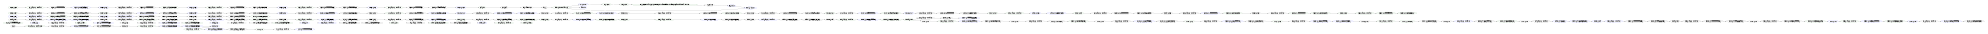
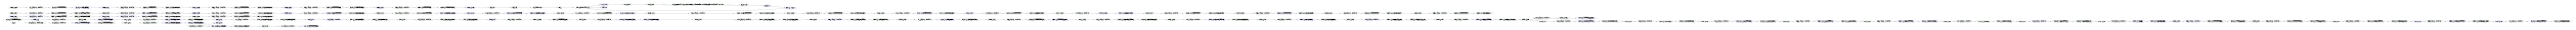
  digraph {
    fontname="DejaVu Sans Mono"
    rankdir=LR
    node [color=darkgreen fontname="DejaVu Sans Mono"]
    edge [fontname="DejaVu Sans Mono"]
    "i2 = 0" [color=black]
    "$r0 = newarray (double[])[58]"
    "$r1 = newarray (double)[2]" [color=gray40]
    "$r1[0] = 9.999999999999994E-9" [color=blue]
    "$r1[1] = 9.999999999999994E-9" [color=black]
    "$r0[0] = $r1" [color=gray40]
    "$r2 = newarray (double)[2]"
    "$r2[0] = 2.9802322387695306E-8" [color=blue]
    "$r2[1] = 2.9802322387695296E-8" [color=blue]
    "$r0[1] = $r2" [color=blue]
    "$r3 = newarray (double)[2]"
    "$r3[0] = 5.960464477539061E-8" [color=blue]
    "$r3[1] = 5.960464477539054E-8" [color=black]
    "$r0[2] = $r3"
    "$r4 = newarray (double)[2]" [color=gray40]
    "$r4[0] = 9.999999999999998E-8" [color=blue]
    "$r0[3] = $r4" [color=blue]
    "$r4[1] = 9.999999999999964E-8"
    "$r5 = newarray (double)[2]" [color=gray40]
    "$r5[0] = 1.0E-7"
    "$r5[1] = 9.999999999999965E-8" [color=blue]
    "$r0[4] = $r5" [color=gray40]
    "$r6 = newarray (double)[2]" [color=black]
    "$r6[0] = 1.1920928955078122E-7" [color=blue]
    "$r6[1] = 1.1920928955078065E-7"
    "$r0[5] = $r6" [color=blue]
    "$r7 = newarray (double)[2]" [color=gray40]
    "$r7[0] = 2.3841857910156245E-7" [color=gray40]
    "$r7[1] = 2.3841857910155792E-7"
    "$r0[6] = $r7" [color=blue]
    "$r8 = newarray (double)[2]" [color=blue]
    "$r8[0] = 4.768371582031249E-7" [color=black]
    "$r8[1] = 4.7683715820308874E-7" [color=black]
    "$r0[7] = $r8"
    "$r9 = newarray (double)[2]" [color=black]
    "$r9[0] = 9.536743164062498E-7"
    "$r9[1] = 9.536743164059606E-7" [color=black]
    "$r0[8] = $r9" [color=blue]
    "$r10 = newarray (double)[2]"
    "$r10[0] = 1.0E-6"
+   "$r10[1] = 9.999999999996666E-7" [color=black]
    "$r0[9] = $r10" [color=black]
    "$r11 = newarray (double)[2]" [color=black]
    "$r11[0] = 1.9073486328124996E-6" [color=blue]
    "$r11[1] = 1.9073486328101865E-6" [color=blue]
    "$r0[10] = $r11" [color=gray40]
    "$r12 = newarray (double)[2]" [color=black]
    "$r12[0] = 3.814697265624999E-6"
    "$r12[1] = 3.8146972656064953E-6" [color=gray40]
    "$r0[11] = $r12" [color=gray40]
    "$r13 = newarray (double)[2]" [color=blue]
    "$r13[0] = 7.629394531249999E-6" [color=black]
    "$r13[1] = 7.62939453110197E-6"
    "$r0[12] = $r13" [color=black]
    "$r14 = newarray (double)[2]"
    "$r14[0] = 7.62939453125E-6" [color=blue]
    "$r14[1] = 7.629394531101971E-6" [color=black]
    "$r0[13] = $r14" [color=black]
    "$r15 = newarray (double)[2]" [color=gray40]
    "$r15[0] = 9.999999999999994E-6" [color=black]
    "$r15[1] = 9.999999999666661E-6" [color=blue]
    "$r0[14] = $r15"
    "$r16 = newarray (double)[2]" [color=gray40]
    "$r16[0] = 1.5258789062499998E-5" [color=black]
    "$r16[1] = 1.525878906131576E-5"
    "$r0[15] = $r16"
    "$r17 = newarray (double)[2]" [color=gray40]
    "$r17[0] = 3.0517578124999997E-5" [color=blue]
    "$r17[1] = 3.0517578115526096E-5"
    "$r0[16] = $r17"
    "$r18 = newarray (double)[2]"
    "$r18[0] = 3.0517578125E-5" [color=blue]
    "$r18[1] = 3.05175781155261E-5" [color=black]
    "$r0[17] = $r18" [color=black]
    "$r19 = newarray (double)[2]" [color=blue]
    "$r19[0] = 6.103515624995466E-5" [color=gray40]
    "$r19[1] = 6.103515617416344E-5" [color=black]
    "$r0[18] = $r19" [color=gray40]
    "$r20 = newarray (double)[2]"
    "$r20[0] = 6.103515624999999E-5" [color=blue]
    "$r20[1] = 6.1035156174208766E-5"
    "$r0[19] = $r20"
    "$r21 = newarray (double)[2]" [color=black]
    "$r0[20] = $r21" [color=gray40]
    "$r21[0] = 1.0E-4" [color=black]
    "$r21[1] = 9.999999966666668E-5" [color=blue]
    "$r22 = newarray (double)[2]"
    "$r22[0] = 1.2207031249999997E-4" [color=blue]
    "$r22[1] = 1.2207031189367017E-4" [color=gray40]
    "$r0[21] = $r22" [color=gray40]
    "$r23 = newarray (double)[2]" [color=gray40]
    "$r23[0] = 1.220703125E-4" [color=black]
    "$r23[1] = 1.220703118936702E-4"
    "$r0[22] = $r23" [color=gray40]
    "$r24 = newarray (double)[2]" [color=black]
    "$r24[0] = 2.4414062499998138E-4" [color=blue]
    "$r24[1] = 2.4414062014934307E-4" [color=black]
    "$r0[23] = $r24"
    "$r25 = newarray (double)[2]" [color=gray40]
    "$r25[0] = 2.4414062499999997E-4" [color=blue]
    "$r25[1] = 2.441406201493617E-4" [color=gray40]
    "$r0[24] = $r25"
    "$r26 = newarray (double)[2]" [color=gray40]
    "$r26[0] = 4.882812499999999E-4" [color=blue]
    "$r26[1] = 4.882812111948963E-4" [color=blue]
    "$r0[25] = $r26" [color=gray40]
    "$r27 = newarray (double)[2]"
    "$r27[0] = 4.8828125E-4"
    "$r27[1] = 4.882812111948964E-4" [color=gray40]
    "$r0[26] = $r27" [color=gray40]
    "$r28 = newarray (double)[2]" [color=blue]
    "$r28[0] = 9.76562499999974E-4" [color=black]
    "$r28[1] = 9.765621895592341E-4"
    "$r0[27] = $r28" [color=gray40]
    "$r29 = newarray (double)[2]" [color=black]
    "$r29[0] = 9.765625E-4" [color=blue]
    "$r29[1] = 9.765621895592603E-4" [color=blue]
    "$r0[28] = $r29" [color=blue]
    "$r30 = newarray (double)[2]" [color=blue]
    "$r30[0] = 9.999999999999883E-4" [color=black]
    "$r30[1] = 9.99999666666788E-4" [color=black]
    "$r0[29] = $r30" [color=black]
    "$r31 = newarray (double)[2]" [color=black]
    "$r31[0] = 9.999999999999992E-4" [color=black]
    "$r31[1] = 9.999996666667991E-4" [color=black]
    "$r0[30] = $r31" [color=gray40]
    "$r32 = newarray (double)[2]" [color=black]
    "$r32[0] = 0.0019531249999999924" [color=gray40]
    "$r32[1] = 0.0019531225164769162"
    "$r0[31] = $r32" [color=blue]
    "$r33 = newarray (double)[2]"
    "$r33[0] = 0.0019531249999999998" [color=blue]
    "$r33[1] = 0.0019531225164769238"
    "$r0[32] = $r33" [color=blue]
    "$r34 = newarray (double)[2]" [color=gray40]
    "$r34[0] = 0.0039062499999999983" [color=blue]
    "$r34[1] = 0.003906230131906338" [color=black]
    "$r0[33] = $r34" [color=blue]
    "$r35 = newarray (double)[2]" [color=blue]
    "$r35[0] = 0.003906249999999999"
    "$r35[1] = 0.0039062301319063393"
    "$r0[34] = $r35" [color=blue]
    "$r36 = newarray (double)[2]" [color=blue]
    "$r36[0] = 0.007812499999999993" [color=gray40]
    "$r36[1] = 0.007812341058161008" [color=gray40]
    "$r0[35] = $r36" [color=gray40]
    "$r37 = newarray (double)[2]" [color=black]
    "$r37[0] = 0.007812499999999998" [color=black]
    "$r37[1] = 0.007812341058161012"
    "$r38 = newarray (double)[2]" [color=gray40]
    "$r0[36] = $r37"
    "$r38[0] = 0.00999999999999994" [color=gray40]
    "$r38[1] = 0.009999666679999401" [color=black]
    "$r0[37] = $r38"
    "$r39 = newarray (double)[2]" [color=black]
    "$r39[0] = 0.00999999999999996" [color=blue]
    "$r39[1] = 0.00999966667999942" [color=black]
    "$r0[38] = $r39" [color=blue]
    "$r40 = newarray (double)[2]" [color=gray40]
    "$r40[0] = 0.015624999999999997" [color=gray40]
    "$r40[1] = 0.01562372855840886" [color=black]
    "$r0[39] = $r40" [color=blue]
    "$r41 = newarray (double)[2]" [color=black]
    "$r41[0] = 0.015624999999999998" [color=blue]
    "$r41[1] = 0.015623728558408864" [color=black]
    "$r0[40] = $r41" [color=black]
    "$r42 = newarray (double)[2]"
    "$r42[0] = 0.031249999999999976" [color=gray40]
    "$r42[1] = 0.031239831446031235" [color=blue]
    "$r0[41] = $r42" [color=blue]
    "$r43 = newarray (double)[2]" [color=black]
    "$r43[0] = 0.031249999999999993" [color=blue]
    "$r43[1] = 0.03123983144603125" [color=blue]
    "$r0[42] = $r43" [color=gray40]
    "$r44 = newarray (double)[2]" [color=gray40]
    "$r44[0] = 0.06249999999999995"
    "$r44[1] = 0.06241874674751247" [color=blue]
    "$r0[43] = $r44" [color=black]
    "$r45 = newarray (double)[2]" [color=gray40]
    "$r45[0] = 0.06249999999999999" [color=gray40]
    "$r45[1] = 0.06241874674751251"
    "$r0[44] = $r45" [color=black]
    "$r46 = newarray (double)[2]" [color=black]
    "$r46[0] = 0.09999999999999995" [color=black]
    "$r46[1] = 0.09966799462495578" [color=gray40]
    "$r0[45] = $r46"
    "$r47 = newarray (double)[2]" [color=gray40]
    "$r47[0] = 0.09999999999999996" [color=blue]
    "$r47[1] = 0.09966799462495578"
    "$r0[46] = $r47" [color=blue]
    "$r48 = newarray (double)[2]" [color=black]
    "$r48[0] = 0.12499999999999999" [color=gray40]
    "$r48[1] = 0.1243530017715962" [color=black]
    "$r0[47] = $r48"
    "$r49 = newarray (double)[2]"
    "$r49[0] = 0.125" [color=blue]
    "$r49[1] = 0.1243530017715962" [color=blue]
    "$r0[48] = $r49"
    "$r50 = newarray (double)[2]" [color=gray40]
    "$r50[0] = 0.24999999999999997" [color=gray40]
    "$r50[1] = 0.24491866240370913" [color=gray40]
    "$r0[49] = $r50" [color=black]
    "$r51 = newarray (double)[2]" [color=black]
    "$r51[0] = 0.4999999999999998" [color=blue]
    "$r51[1] = 0.4621171572600095"
    "$r0[50] = $r51" [color=gray40]
    "$r52 = newarray (double)[2]" [color=gray40]
    "$r52[0] = 0.4999999999999999"
    "$r52[1] = 0.46211715726000974"
    "$r0[51] = $r52"
    "$r53 = newarray (double)[2]"
    "$r53[0] = 0.9999999999999994"
    "$r53[1] = 0.7615941559557647"
    "$r0[52] = $r53"
    "$r54 = newarray (double)[2]"
    "$r54[0] = 0.9999999999999998" [color=gray40]
    "$r54[1] = 0.7615941559557647" [color=blue]
    "$r0[53] = $r54" [color=blue]
    "$r55 = newarray (double)[2]" [color=black]
    "$r55[0] = 1.99999999999999" [color=black]
    "$r55[1] = 0.9640275800758162"
    "$r0[54] = $r55" [color=blue]
    "$r56 = newarray (double)[2]"
    "$r56[0] = 1.9999999999999931" [color=black]
    "$r56[1] = 0.9640275800758163" [color=gray40]
    "$r0[55] = $r56" [color=blue]
    "$r57 = newarray (double)[2]"
    "$r57[0] = 3.9999999999998685" [color=black]
    "$r57[1] = 0.9993292997390668" [color=black]
    "$r0[56] = $r57" [color=blue]
    "$r58 = newarray (double)[2]"
    "$r58[0] = 3.999999999999951" [color=gray40]
    "$r58[1] = 0.9993292997390669" [color=gray40]
    "$r0[57] = $r58" [color=blue]
    "r59 = $r0"
    "r60 = r59" [color=black]
    "i0 = lengthof r60" [color=gray40]
    n238 [color=gray40 label="i3 = 4"]
    "if i3 >= i0 goto return i2"
    "r61 = r60[i3]" [color=blue]
    "return i2" [color=blue]
    "$d1 = r61[0]"
    "$d0 = r61[1]"
    "$i1 = staticinvoke <javaT.lang.StrictMath.HyperbolicTests: int testTanhCase(double,double)>($d1, $d0)"
    "i2 = i2 + $i1" [color=gray40]
    "i3 = i3 + 1" [color=blue]
    "goto [?= (branch)]" [color=blue]
    "i2 = 0" -> "$r0 = newarray (double[])[58]"
    "$r0 = newarray (double[])[58]" -> "$r1 = newarray (double)[2]"
    "$r1 = newarray (double)[2]" -> "$r1[0] = 9.999999999999994E-9"
    "$r1[0] = 9.999999999999994E-9" -> "$r1[1] = 9.999999999999994E-9"
    "$r1[1] = 9.999999999999994E-9" -> "$r0[0] = $r1"
    "$r0[0] = $r1" -> "$r2 = newarray (double)[2]"
    "$r2 = newarray (double)[2]" -> "$r2[0] = 2.9802322387695306E-8"
    "$r2[0] = 2.9802322387695306E-8" -> "$r2[1] = 2.9802322387695296E-8"
    "$r2[1] = 2.9802322387695296E-8" -> "$r0[1] = $r2"
    "$r3 = newarray (double)[2]" -> "$r0[1] = $r2"
    "$r3 = newarray (double)[2]" -> "$r3[0] = 5.960464477539061E-8"
    "$r3[0] = 5.960464477539061E-8" -> "$r3[1] = 5.960464477539054E-8"
    "$r3[1] = 5.960464477539054E-8" -> "$r0[2] = $r3"
    "$r0[2] = $r3" -> "$r4 = newarray (double)[2]"
    "$r4 = newarray (double)[2]" -> "$r4[0] = 9.999999999999998E-8"
    "$r0[3] = $r4" -> "$r5 = newarray (double)[2]"
    "$r4[1] = 9.999999999999964E-8" -> "$r0[3] = $r4"
    "$r5 = newarray (double)[2]" -> "$r5[0] = 1.0E-7"
    "$r5[0] = 1.0E-7" -> "$r5[1] = 9.999999999999965E-8"
    "$r5[1] = 9.999999999999965E-8" -> "$r0[4] = $r5"
    "$r0[4] = $r5" -> "$r6 = newarray (double)[2]"
    "$r6 = newarray (double)[2]" -> "$r6[0] = 1.1920928955078122E-7"
    "$r6[0] = 1.1920928955078122E-7" -> "$r6[1] = 1.1920928955078065E-7"
    "$r6[1] = 1.1920928955078065E-7" -> "$r0[5] = $r6"
    "$r0[5] = $r6" -> "$r7 = newarray (double)[2]"
    "$r7 = newarray (double)[2]" -> "$r7[0] = 2.3841857910156245E-7"
    "$r7[0] = 2.3841857910156245E-7" -> "$r7[1] = 2.3841857910155792E-7"
    "$r7[1] = 2.3841857910155792E-7" -> "$r0[6] = $r7"
    "$r0[6] = $r7" -> "$r8 = newarray (double)[2]"
    "$r8 = newarray (double)[2]" -> "$r8[0] = 4.768371582031249E-7"
    "$r8[0] = 4.768371582031249E-7" -> "$r8[1] = 4.7683715820308874E-7"
    "$r8[1] = 4.7683715820308874E-7" -> "$r0[7] = $r8"
    "$r0[7] = $r8" -> "$r9 = newarray (double)[2]"
    "$r9 = newarray (double)[2]" -> "$r9[0] = 9.536743164062498E-7"
    "$r9[0] = 9.536743164062498E-7" -> "$r9[1] = 9.536743164059606E-7"
    "$r9[1] = 9.536743164059606E-7" -> "$r0[8] = $r9"
    "$r0[8] = $r9" -> "$r10 = newarray (double)[2]"
    "$r10 = newarray (double)[2]" -> "$r10[0] = 1.0E-6"
+   "$r10[0] = 1.0E-6" -> "$r10[1] = 9.999999999996666E-7"
+   "$r10[1] = 9.999999999996666E-7" -> "$r0[9] = $r10"
    "$r0[9] = $r10" -> "$r11 = newarray (double)[2]"
    "$r11 = newarray (double)[2]" -> "$r11[0] = 1.9073486328124996E-6"
    "$r11[0] = 1.9073486328124996E-6" -> "$r11[1] = 1.9073486328101865E-6"
    "$r11[1] = 1.9073486328101865E-6" -> "$r0[10] = $r11"
    "$r0[10] = $r11" -> "$r12 = newarray (double)[2]"
    "$r12 = newarray (double)[2]" -> "$r12[0] = 3.814697265624999E-6"
    "$r12[0] = 3.814697265624999E-6" -> "$r12[1] = 3.8146972656064953E-6"
    "$r12[1] = 3.8146972656064953E-6" -> "$r0[11] = $r12"
    "$r0[11] = $r12" -> "$r13 = newarray (double)[2]"
    "$r13 = newarray (double)[2]" -> "$r13[0] = 7.629394531249999E-6"
    "$r13[0] = 7.629394531249999E-6" -> "$r13[1] = 7.62939453110197E-6"
    "$r13[1] = 7.62939453110197E-6" -> "$r0[12] = $r13"
    "$r0[12] = $r13" -> "$r14 = newarray (double)[2]"
    "$r14 = newarray (double)[2]" -> "$r14[0] = 7.62939453125E-6"
    "$r14[0] = 7.62939453125E-6" -> "$r14[1] = 7.629394531101971E-6"
    "$r14[1] = 7.629394531101971E-6" -> "$r0[13] = $r14"
    "$r0[13] = $r14" -> "$r15 = newarray (double)[2]"
    "$r15 = newarray (double)[2]" -> "$r15[0] = 9.999999999999994E-6"
    "$r15[0] = 9.999999999999994E-6" -> "$r15[1] = 9.999999999666661E-6"
    "$r15[1] = 9.999999999666661E-6" -> "$r0[14] = $r15"
    "$r0[14] = $r15" -> "$r16 = newarray (double)[2]"
    "$r16 = newarray (double)[2]" -> "$r16[0] = 1.5258789062499998E-5"
    "$r16[0] = 1.5258789062499998E-5" -> "$r16[1] = 1.525878906131576E-5"
    "$r16[1] = 1.525878906131576E-5" -> "$r0[15] = $r16"
    "$r0[15] = $r16" -> "$r17 = newarray (double)[2]"
    "$r17 = newarray (double)[2]" -> "$r17[0] = 3.0517578124999997E-5"
    "$r17[0] = 3.0517578124999997E-5" -> "$r17[1] = 3.0517578115526096E-5"
    "$r17[1] = 3.0517578115526096E-5" -> "$r0[16] = $r17"
    "$r0[16] = $r17" -> "$r18 = newarray (double)[2]"
    "$r18 = newarray (double)[2]" -> "$r18[0] = 3.0517578125E-5"
    "$r18[0] = 3.0517578125E-5" -> "$r18[1] = 3.05175781155261E-5"
    "$r18[1] = 3.05175781155261E-5" -> "$r0[17] = $r18"
    "$r0[17] = $r18" -> "$r19 = newarray (double)[2]"
    "$r19 = newarray (double)[2]" -> "$r19[0] = 6.103515624995466E-5"
    "$r19[0] = 6.103515624995466E-5" -> "$r19[1] = 6.103515617416344E-5"
    "$r19[1] = 6.103515617416344E-5" -> "$r0[18] = $r19"
    "$r0[18] = $r19" -> "$r20 = newarray (double)[2]"
    "$r20 = newarray (double)[2]" -> "$r20[0] = 6.103515624999999E-5"
    "$r20[0] = 6.103515624999999E-5" -> "$r20[1] = 6.1035156174208766E-5"
    "$r20[1] = 6.1035156174208766E-5" -> "$r0[19] = $r20"
    "$r0[19] = $r20" -> "$r21 = newarray (double)[2]"
    "$r0[19] = $r20" -> "$r0[20] = $r21"
    "$r21 = newarray (double)[2]" -> "$r21[0] = 1.0E-4"
    "$r0[20] = $r21" -> "$r22 = newarray (double)[2]"
    "$r21[0] = 1.0E-4" -> "$r21[1] = 9.999999966666668E-5"
    "$r22 = newarray (double)[2]" -> "$r22[0] = 1.2207031249999997E-4"
    "$r22[0] = 1.2207031249999997E-4" -> "$r22[1] = 1.2207031189367017E-4"
    "$r22[1] = 1.2207031189367017E-4" -> "$r0[21] = $r22"
    "$r0[21] = $r22" -> "$r23 = newarray (double)[2]"
    "$r23 = newarray (double)[2]" -> "$r23[0] = 1.220703125E-4"
    "$r23[0] = 1.220703125E-4" -> "$r23[1] = 1.220703118936702E-4"
    "$r23[1] = 1.220703118936702E-4" -> "$r0[22] = $r23"
    "$r0[22] = $r23" -> "$r24 = newarray (double)[2]"
    "$r24 = newarray (double)[2]" -> "$r24[0] = 2.4414062499998138E-4"
    "$r24[0] = 2.4414062499998138E-4" -> "$r24[1] = 2.4414062014934307E-4"
    "$r24[1] = 2.4414062014934307E-4" -> "$r0[23] = $r24"
    "$r0[23] = $r24" -> "$r25 = newarray (double)[2]"
    "$r25 = newarray (double)[2]" -> "$r25[0] = 2.4414062499999997E-4"
    "$r25[0] = 2.4414062499999997E-4" -> "$r25[1] = 2.441406201493617E-4"
    "$r25[1] = 2.441406201493617E-4" -> "$r0[24] = $r25"
    "$r0[24] = $r25" -> "$r26 = newarray (double)[2]"
    "$r26 = newarray (double)[2]" -> "$r26[0] = 4.882812499999999E-4"
    "$r26[0] = 4.882812499999999E-4" -> "$r26[1] = 4.882812111948963E-4"
    "$r26[1] = 4.882812111948963E-4" -> "$r0[25] = $r26"
    "$r0[25] = $r26" -> "$r27 = newarray (double)[2]"
    "$r27 = newarray (double)[2]" -> "$r27[0] = 4.8828125E-4"
    "$r27[0] = 4.8828125E-4" -> "$r27[1] = 4.882812111948964E-4"
    "$r27[1] = 4.882812111948964E-4" -> "$r0[26] = $r27"
    "$r0[26] = $r27" -> "$r28 = newarray (double)[2]"
    "$r28 = newarray (double)[2]" -> "$r28[0] = 9.76562499999974E-4"
    "$r28[0] = 9.76562499999974E-4" -> "$r28[1] = 9.765621895592341E-4"
    "$r28[1] = 9.765621895592341E-4" -> "$r0[27] = $r28"
    "$r0[27] = $r28" -> "$r29 = newarray (double)[2]"
    "$r29 = newarray (double)[2]" -> "$r29[0] = 9.765625E-4"
    "$r29[0] = 9.765625E-4" -> "$r29[1] = 9.765621895592603E-4"
    "$r29[1] = 9.765621895592603E-4" -> "$r0[28] = $r29"
    "$r0[28] = $r29" -> "$r30 = newarray (double)[2]"
    "$r30 = newarray (double)[2]" -> "$r30[0] = 9.999999999999883E-4"
    "$r30[0] = 9.999999999999883E-4" -> "$r30[1] = 9.99999666666788E-4"
    "$r30[1] = 9.99999666666788E-4" -> "$r0[29] = $r30"
    "$r0[29] = $r30" -> "$r31 = newarray (double)[2]"
    "$r31 = newarray (double)[2]" -> "$r31[0] = 9.999999999999992E-4"
    "$r31[0] = 9.999999999999992E-4" -> "$r31[1] = 9.999996666667991E-4"
    "$r31[1] = 9.999996666667991E-4" -> "$r0[30] = $r31"
    "$r0[30] = $r31" -> "$r32 = newarray (double)[2]"
    "$r32 = newarray (double)[2]" -> "$r32[0] = 0.0019531249999999924"
    "$r32[0] = 0.0019531249999999924" -> "$r32[1] = 0.0019531225164769162"
    "$r32[1] = 0.0019531225164769162" -> "$r0[31] = $r32"
    "$r0[31] = $r32" -> "$r33 = newarray (double)[2]"
    "$r33 = newarray (double)[2]" -> "$r33[0] = 0.0019531249999999998"
    "$r33[0] = 0.0019531249999999998" -> "$r33[1] = 0.0019531225164769238"
    "$r33[1] = 0.0019531225164769238" -> "$r0[32] = $r33"
    "$r0[32] = $r33" -> "$r34 = newarray (double)[2]"
    "$r34 = newarray (double)[2]" -> "$r34[0] = 0.0039062499999999983"
    "$r34[0] = 0.0039062499999999983" -> "$r34[1] = 0.003906230131906338"
    "$r0[33] = $r34" -> "$r35 = newarray (double)[2]"
    "$r35 = newarray (double)[2]" -> "$r35[0] = 0.003906249999999999"
    "$r35[0] = 0.003906249999999999" -> "$r35[1] = 0.0039062301319063393"
    "$r35[1] = 0.0039062301319063393" -> "$r0[34] = $r35"
    "$r0[34] = $r35" -> "$r36 = newarray (double)[2]"
    "$r36 = newarray (double)[2]" -> "$r36[0] = 0.007812499999999993"
    "$r36[0] = 0.007812499999999993" -> "$r36[1] = 0.007812341058161008"
    "$r36[1] = 0.007812341058161008" -> "$r0[35] = $r36"
    "$r0[35] = $r36" -> "$r37 = newarray (double)[2]"
    "$r37 = newarray (double)[2]" -> "$r37[0] = 0.007812499999999998"
    "$r37[0] = 0.007812499999999998" -> "$r37[1] = 0.007812341058161012"
    "$r38 = newarray (double)[2]" -> "$r38[0] = 0.00999999999999994"
    "$r0[36] = $r37" -> "$r38 = newarray (double)[2]"
    "$r38[0] = 0.00999999999999994" -> "$r38[1] = 0.009999666679999401"
    "$r38[1] = 0.009999666679999401" -> "$r0[37] = $r38"
    "$r0[37] = $r38" -> "$r39 = newarray (double)[2]"
    "$r39 = newarray (double)[2]" -> "$r39[0] = 0.00999999999999996"
    "$r39[0] = 0.00999999999999996" -> "$r39[1] = 0.00999966667999942"
    "$r39[1] = 0.00999966667999942" -> "$r0[38] = $r39"
    "$r0[38] = $r39" -> "$r40 = newarray (double)[2]"
    "$r40 = newarray (double)[2]" -> "$r40[0] = 0.015624999999999997"
    "$r40[0] = 0.015624999999999997" -> "$r40[1] = 0.01562372855840886"
    "$r40[1] = 0.01562372855840886" -> "$r0[39] = $r40"
    "$r0[39] = $r40" -> "$r41 = newarray (double)[2]"
    "$r41 = newarray (double)[2]" -> "$r41[0] = 0.015624999999999998"
    "$r41[0] = 0.015624999999999998" -> "$r41[1] = 0.015623728558408864"
    "$r41[1] = 0.015623728558408864" -> "$r0[40] = $r41"
    "$r0[40] = $r41" -> "$r42 = newarray (double)[2]"
    "$r42 = newarray (double)[2]" -> "$r42[0] = 0.031249999999999976"
    "$r42[0] = 0.031249999999999976" -> "$r42[1] = 0.031239831446031235"
    "$r42[1] = 0.031239831446031235" -> "$r0[41] = $r42"
    "$r0[41] = $r42" -> "$r43 = newarray (double)[2]"
    "$r43 = newarray (double)[2]" -> "$r43[0] = 0.031249999999999993"
    "$r43[0] = 0.031249999999999993" -> "$r43[1] = 0.03123983144603125"
    "$r43[1] = 0.03123983144603125" -> "$r0[42] = $r43"
    "$r0[42] = $r43" -> "$r44 = newarray (double)[2]"
    "$r44 = newarray (double)[2]" -> "$r44[0] = 0.06249999999999995"
    "$r44[0] = 0.06249999999999995" -> "$r44[1] = 0.06241874674751247"
    "$r44[1] = 0.06241874674751247" -> "$r0[43] = $r44"
    "$r0[43] = $r44" -> "$r45 = newarray (double)[2]"
    "$r45 = newarray (double)[2]" -> "$r45[0] = 0.06249999999999999"
    "$r45[0] = 0.06249999999999999" -> "$r45[1] = 0.06241874674751251"
    "$r45[1] = 0.06241874674751251" -> "$r0[44] = $r45"
    "$r0[44] = $r45" -> "$r46 = newarray (double)[2]"
    "$r46 = newarray (double)[2]" -> "$r46[0] = 0.09999999999999995"
    "$r46[0] = 0.09999999999999995" -> "$r46[1] = 0.09966799462495578"
    "$r46[1] = 0.09966799462495578" -> "$r0[45] = $r46"
    "$r0[45] = $r46" -> "$r47 = newarray (double)[2]"
    "$r47 = newarray (double)[2]" -> "$r47[0] = 0.09999999999999996"
    "$r47[0] = 0.09999999999999996" -> "$r47[1] = 0.09966799462495578"
    "$r47[1] = 0.09966799462495578" -> "$r0[46] = $r47"
    "$r0[46] = $r47" -> "$r48 = newarray (double)[2]"
    "$r48 = newarray (double)[2]" -> "$r48[0] = 0.12499999999999999"
    "$r48[0] = 0.12499999999999999" -> "$r48[1] = 0.1243530017715962"
    "$r48[1] = 0.1243530017715962" -> "$r0[47] = $r48"
    "$r0[47] = $r48" -> "$r49 = newarray (double)[2]"
    "$r49 = newarray (double)[2]" -> "$r49[0] = 0.125"
    "$r49[0] = 0.125" -> "$r49[1] = 0.1243530017715962"
    "$r49[1] = 0.1243530017715962" -> "$r0[48] = $r49"
    "$r0[48] = $r49" -> "$r50 = newarray (double)[2]"
    "$r50 = newarray (double)[2]" -> "$r50[0] = 0.24999999999999997"
    "$r50[0] = 0.24999999999999997" -> "$r50[1] = 0.24491866240370913"
    "$r50[1] = 0.24491866240370913" -> "$r0[49] = $r50"
    "$r0[49] = $r50" -> "$r51 = newarray (double)[2]"
    "$r51 = newarray (double)[2]" -> "$r51[0] = 0.4999999999999998"
    "$r51[0] = 0.4999999999999998" -> "$r51[1] = 0.4621171572600095"
    "$r51[1] = 0.4621171572600095" -> "$r0[50] = $r51"
    "$r0[50] = $r51" -> "$r52 = newarray (double)[2]"
    "$r52 = newarray (double)[2]" -> "$r52[0] = 0.4999999999999999"
    "$r52[0] = 0.4999999999999999" -> "$r52[1] = 0.46211715726000974"
    "$r52[1] = 0.46211715726000974" -> "$r0[51] = $r52"
    "$r0[51] = $r52" -> "$r53 = newarray (double)[2]"
    "$r53 = newarray (double)[2]" -> "$r53[0] = 0.9999999999999994"
    "$r53[0] = 0.9999999999999994" -> "$r53[1] = 0.7615941559557647"
    "$r0[52] = $r53" -> "$r54 = newarray (double)[2]"
    "$r54 = newarray (double)[2]" -> "$r54[0] = 0.9999999999999998"
    "$r54[0] = 0.9999999999999998" -> "$r54[1] = 0.7615941559557647"
    "$r54[1] = 0.7615941559557647" -> "$r0[53] = $r54"
    "$r0[53] = $r54" -> "$r55 = newarray (double)[2]"
    "$r55 = newarray (double)[2]" -> "$r55[0] = 1.99999999999999"
    "$r55[0] = 1.99999999999999" -> "$r55[1] = 0.9640275800758162"
    "$r55[1] = 0.9640275800758162" -> "$r0[54] = $r55"
    "$r0[54] = $r55" -> "$r56 = newarray (double)[2]"
    "$r56 = newarray (double)[2]" -> "$r56[0] = 1.9999999999999931"
    "$r56[0] = 1.9999999999999931" -> "$r56[1] = 0.9640275800758163"
    "$r56[1] = 0.9640275800758163" -> "$r0[55] = $r56"
    "$r0[55] = $r56" -> "$r57 = newarray (double)[2]"
    "$r57 = newarray (double)[2]" -> "$r57[0] = 3.9999999999998685"
    "$r57[0] = 3.9999999999998685" -> "$r57[1] = 0.9993292997390668"
    "$r57[1] = 0.9993292997390668" -> "$r0[56] = $r57"
    "$r0[56] = $r57" -> "$r58 = newarray (double)[2]"
    "$r58 = newarray (double)[2]" -> "$r58[0] = 3.999999999999951"
    "$r58[0] = 3.999999999999951" -> "$r58[1] = 0.9993292997390669"
    "$r58[1] = 0.9993292997390669" -> "$r0[57] = $r58"
    "$r0[57] = $r58" -> "r59 = $r0"
    "r59 = $r0" -> "r60 = r59"
    "r60 = r59" -> "i0 = lengthof r60"
    "i0 = lengthof r60" -> n238
    n238 -> "if i3 >= i0 goto return i2"
    "if i3 >= i0 goto return i2" -> "r61 = r60[i3]"
    "if i3 >= i0 goto return i2" -> "return i2"
    "r61 = r60[i3]" -> "$d1 = r61[0]"
    "$d1 = r61[0]" -> "$d0 = r61[1]"
    "$d0 = r61[1]" -> "$i1 = staticinvoke <javaT.lang.StrictMath.HyperbolicTests: int testTanhCase(double,double)>($d1, $d0)"
    "$i1 = staticinvoke <javaT.lang.StrictMath.HyperbolicTests: int testTanhCase(double,double)>($d1, $d0)" -> "i2 = i2 + $i1"
    "i2 = i2 + $i1" -> "i3 = i3 + 1"
    "i3 = i3 + 1" -> "goto [?= (branch)]"
    "goto [?= (branch)]" -> "if i3 >= i0 goto return i2"
  }
